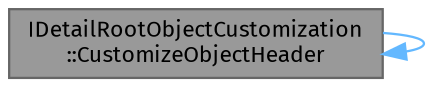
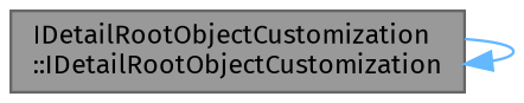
  digraph {
    rankdir=TB
    fontname="Fira Sans"
-   n1 [color=gray40 fillcolor=grey60 fontcolor=black fontname="Fira Sans" fontsize=10 height=0.2 label="IDetailRootObjectCustomization\l::CustomizeObjectHeader" shape=box style=filled width=0.4]
+   n1 [color=gray40 fillcolor=grey60 fontcolor=black fontname="Fira Sans" fontsize=10 height=0.2 label="IDetailRootObjectCustomization\l::IDetailRootObjectCustomization" shape=box style=filled width=0.4]
    n1 -> n1 [color=steelblue1 fontname="Fira Sans" fontsize=10 labelfontname=Helvetica labelfontsize=10 style=solid]
  }
